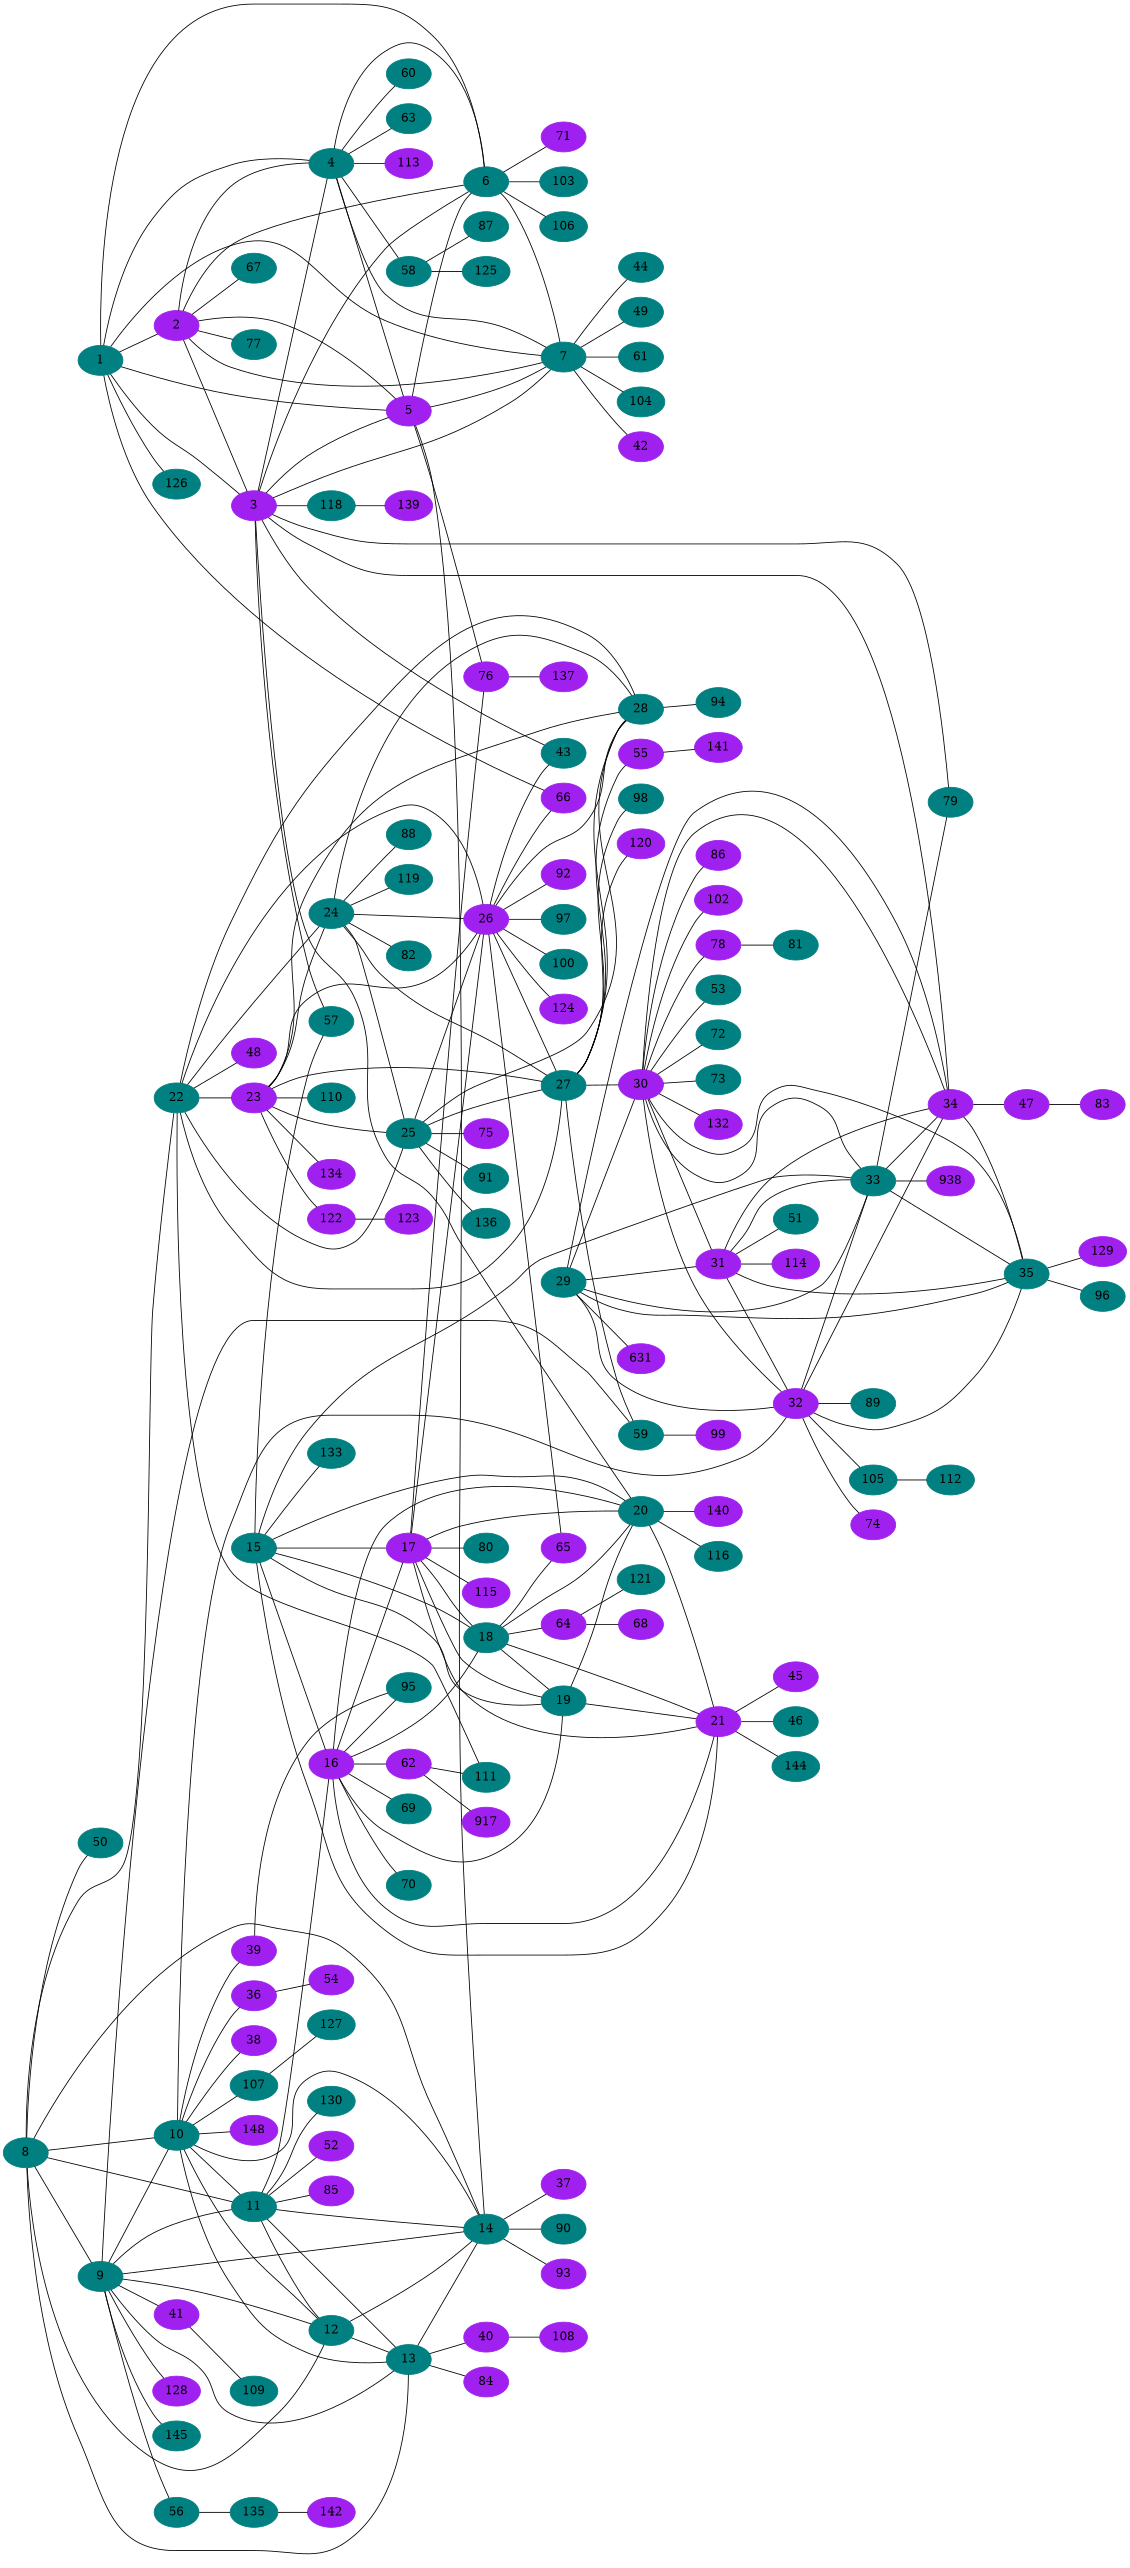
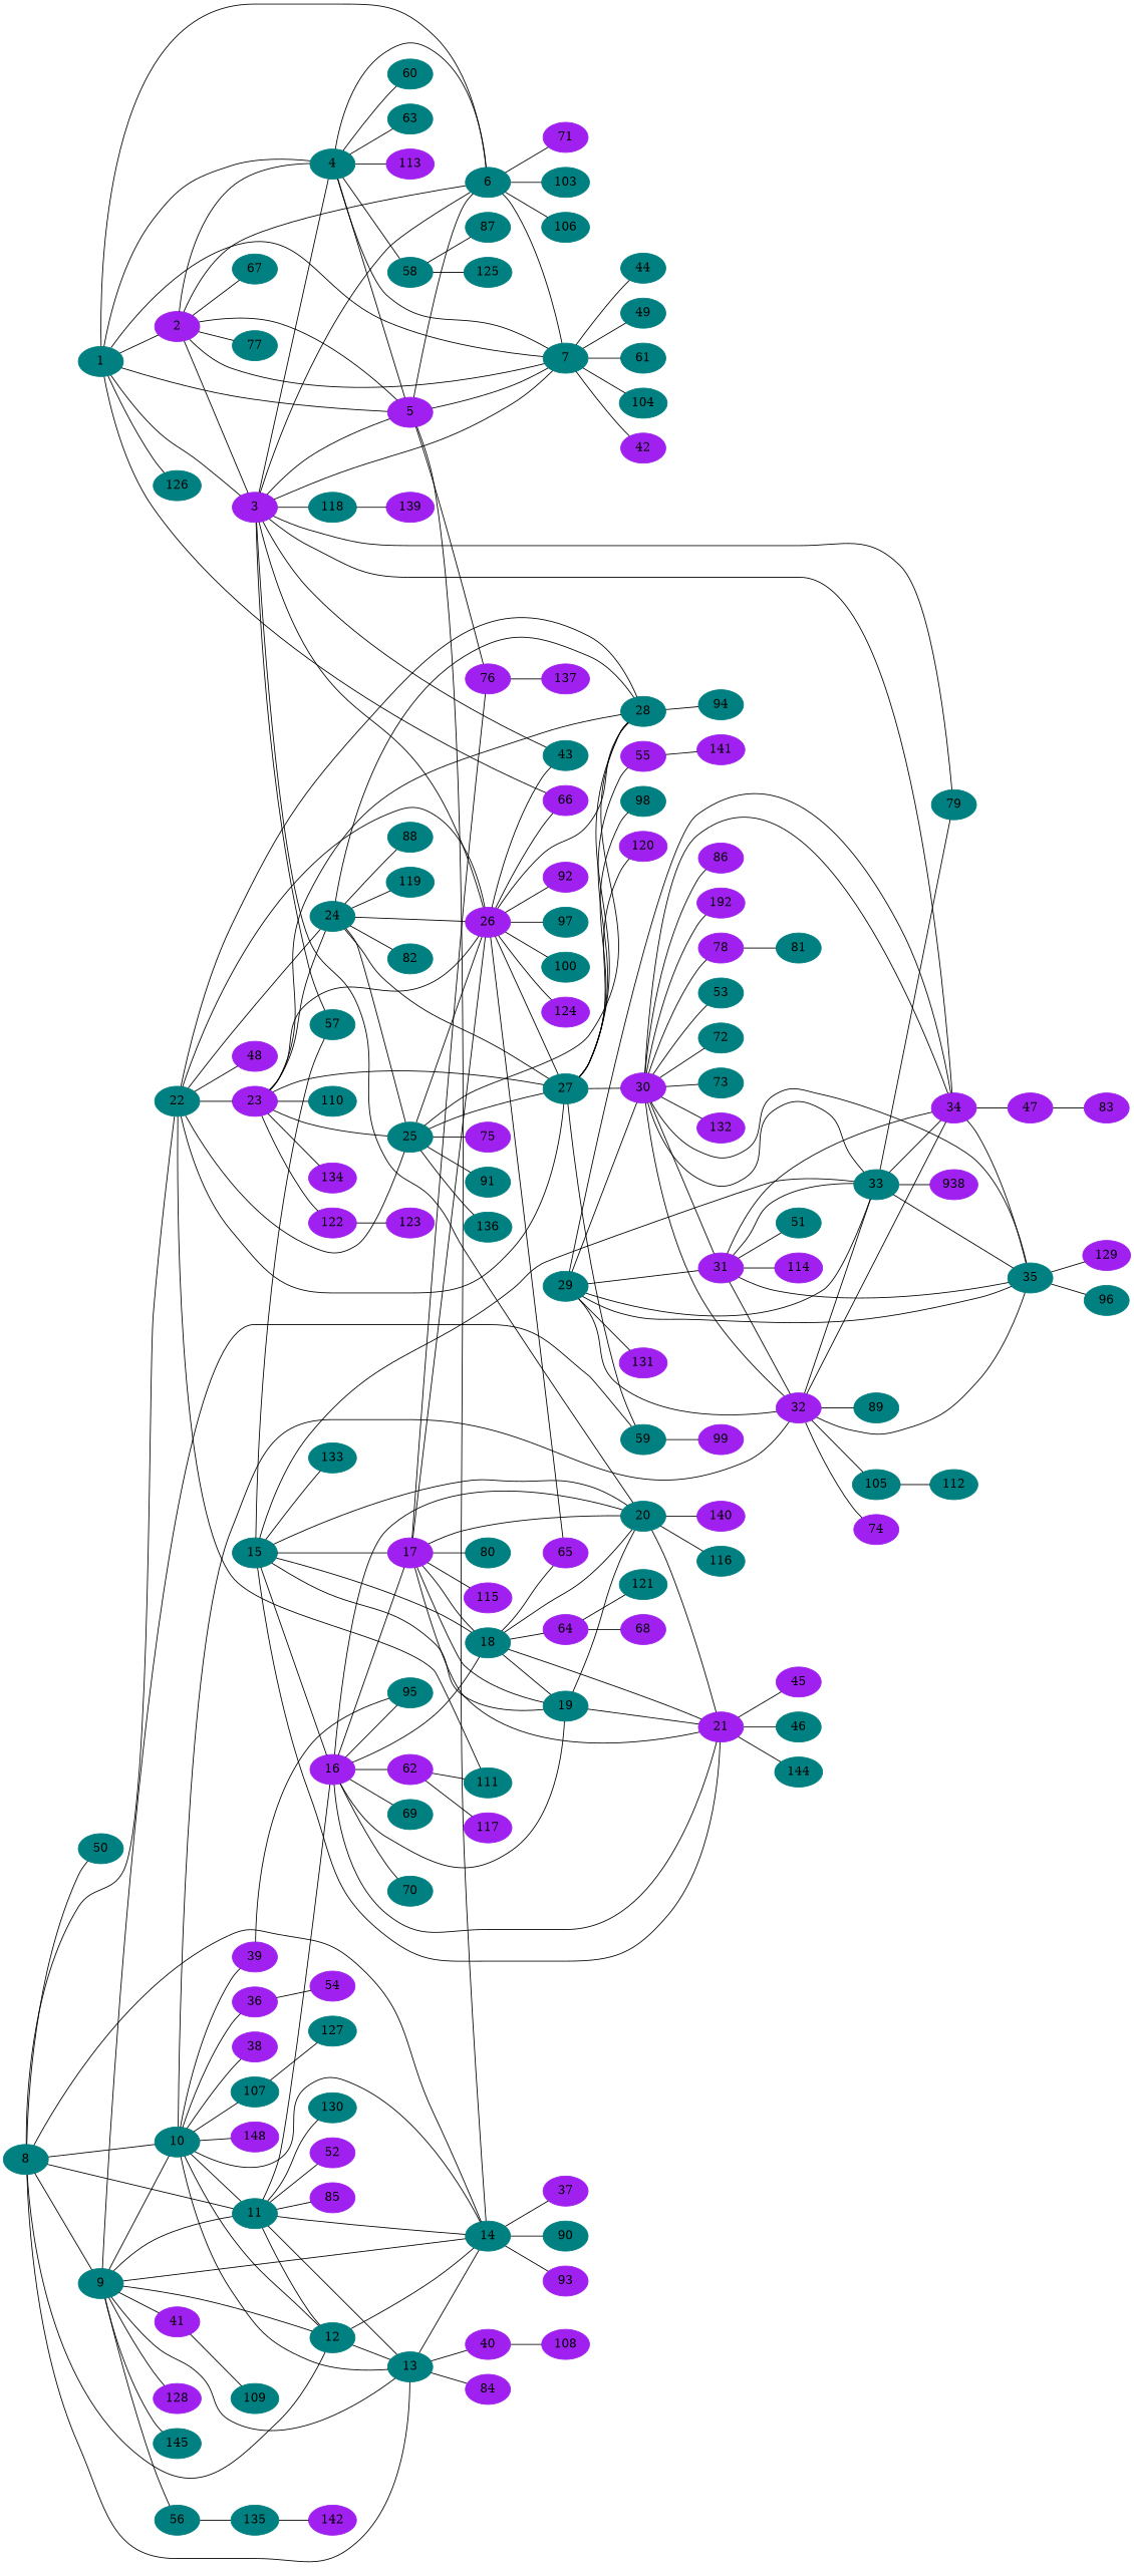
  graph {
    rankdir=LR
    node [color=teal style=filled]
    2 [color=purple]
    1
    3 [color=purple]
    4
    5 [color=purple]
    6
    7
    66 [color=purple]
    126
    67
    77
    20
    26 [color=purple]
    34 [color=purple]
    43
    57
    79
    118
    58
    60
    63
    113 [color=purple]
    14
    76 [color=purple]
    71 [color=purple]
    103
    106
    42 [color=purple]
    44
    49
    61
    104
    21 [color=purple]
    116
    140 [color=purple]
    65 [color=purple]
    27
    28
    92 [color=purple]
    97
    100
    124 [color=purple]
    35
    47 [color=purple]
    139 [color=purple]
    87
    125
    37 [color=purple]
    90
    93 [color=purple]
    137 [color=purple]
    8
    9
    10
    11
    12
    13
    22
    50
    41 [color=purple]
    56
    59
    128 [color=purple]
    145
    32 [color=purple]
    36 [color=purple]
    38 [color=purple]
    39 [color=purple]
    107
    n70 [color=purple label=148]
    16 [color=purple]
    52 [color=purple]
    85 [color=purple]
    130
    40 [color=purple]
    84 [color=purple]
    23 [color=purple]
    24
    25
    48 [color=purple]
    111
    109
    135
    99 [color=purple]
    33
    74 [color=purple]
    89
    105
    54 [color=purple]
    95
    127
    17 [color=purple]
    18
    19
    62 [color=purple]
    69
    70
    108 [color=purple]
    15
    133
    80
    115 [color=purple]
    64 [color=purple]
    45 [color=purple]
    46
    144
    n107 [color=purple label=938]
-   117 [color=purple label=917]
+   117 [color=purple]
    68 [color=purple]
    121
    110
    122 [color=purple]
    134 [color=purple]
    82
    88
    119
    75 [color=purple]
    91
    136
    30 [color=purple]
    55 [color=purple]
    98
    120 [color=purple]
    94
    123 [color=purple]
    31 [color=purple]
    53
    72
    73
    78 [color=purple]
    86 [color=purple]
-   102 [color=purple]
+   102 [color=purple label=192]
    132 [color=purple]
    141 [color=purple]
    29
-   131 [color=purple label=631]
+   131 [color=purple]
    51
    114 [color=purple]
    96
    129 [color=purple]
    81
    112
    83 [color=purple]
    142 [color=purple]
    2 -- 3
    2 -- 4
    2 -- 5
    2 -- 6
    2 -- 7
    2 -- 67
    2 -- 77
    1 -- 2
    1 -- 3
    1 -- 4
    1 -- 5
    1 -- 6
    1 -- 7
    1 -- 66
    1 -- 126
    3 -- 4
    3 -- 5
    3 -- 6
    3 -- 7
    3 -- 20
+   3 -- 26
    3 -- 34
    3 -- 43
    3 -- 57
    3 -- 79
    3 -- 118
    4 -- 5
    4 -- 6
    4 -- 7
    4 -- 58
    4 -- 60
    4 -- 63
    4 -- 113
    5 -- 6
    5 -- 7
    5 -- 14
    5 -- 76
    6 -- 7
    6 -- 71
    6 -- 103
    6 -- 106
    7 -- 42
    7 -- 44
    7 -- 49
    7 -- 61
    7 -- 104
    20 -- 21
    20 -- 116
    20 -- 140
    26 -- 66
    26 -- 43
    26 -- 65
    26 -- 27
    26 -- 28
    26 -- 92
    26 -- 97
    26 -- 100
    26 -- 124
    34 -- 35
    34 -- 47
    118 -- 139
    58 -- 87
    58 -- 125
    14 -- 37
    14 -- 90
    14 -- 93
    76 -- 137
    21 -- 45
    21 -- 46
    21 -- 144
    27 -- 28
    27 -- 59
    27 -- 30
    27 -- 55
    27 -- 98
    27 -- 120
    28 -- 94
    35 -- 96
    35 -- 129
    47 -- 83
    8 -- 14
    8 -- 9
    8 -- 10
    8 -- 11
    8 -- 12
    8 -- 13
    8 -- 22
    8 -- 50
    9 -- 14
    9 -- 10
    9 -- 11
    9 -- 12
    9 -- 13
    9 -- 41
    9 -- 56
    9 -- 59
    9 -- 128
    9 -- 145
    10 -- 14
    10 -- 11
    10 -- 12
    10 -- 13
    10 -- 32
    10 -- 36
    10 -- 38
    10 -- 39
    10 -- 107
    10 -- n70
    11 -- 14
    11 -- 12
    11 -- 13
    11 -- 16
    11 -- 52
    11 -- 85
    11 -- 130
    12 -- 14
    12 -- 13
    13 -- 14
    13 -- 40
    13 -- 84
    22 -- 26
    22 -- 27
    22 -- 28
    22 -- 23
    22 -- 24
    22 -- 25
    22 -- 48
    22 -- 111
    41 -- 109
    56 -- 135
    59 -- 99
    32 -- 34
    32 -- 35
    32 -- 33
    32 -- 74
    32 -- 89
    32 -- 105
    36 -- 54
    39 -- 95
    107 -- 127
    16 -- 20
    16 -- 21
    16 -- 95
    16 -- 17
    16 -- 18
    16 -- 19
    16 -- 62
    16 -- 69
    16 -- 70
    40 -- 108
    23 -- 26
    23 -- 27
    23 -- 28
    23 -- 24
    23 -- 25
    23 -- 110
    23 -- 122
    23 -- 134
    24 -- 26
    24 -- 27
    24 -- 28
    24 -- 25
    24 -- 82
    24 -- 88
    24 -- 119
    25 -- 26
    25 -- 27
    25 -- 28
    25 -- 75
    25 -- 91
    25 -- 136
    135 -- 142
    33 -- 34
    33 -- 79
    33 -- 35
    33 -- n107
    105 -- 112
    17 -- 20
    17 -- 26
    17 -- 76
    17 -- 21
    17 -- 18
    17 -- 19
    17 -- 80
    17 -- 115
    18 -- 20
    18 -- 21
    18 -- 65
    18 -- 19
    18 -- 64
    19 -- 20
    19 -- 21
    62 -- 111
    62 -- 117
    15 -- 20
    15 -- 57
    15 -- 21
    15 -- 16
    15 -- 33
    15 -- 17
    15 -- 18
    15 -- 19
    15 -- 133
    64 -- 68
    64 -- 121
    122 -- 123
    30 -- 34
    30 -- 35
    30 -- 32
    30 -- 33
    30 -- 31
    30 -- 53
    30 -- 72
    30 -- 73
    30 -- 78
    30 -- 86
    30 -- 102
    30 -- 132
    55 -- 141
    31 -- 34
    31 -- 35
    31 -- 32
    31 -- 33
    31 -- 51
    31 -- 114
    78 -- 81
    29 -- 34
    29 -- 35
    29 -- 32
    29 -- 33
    29 -- 30
    29 -- 31
    29 -- 131
  }
